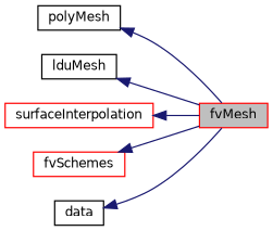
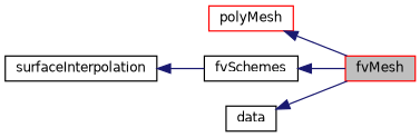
  digraph {
    rankdir=LR
    node [color=red fontname=Helvetica fontsize=10 shape=record]
    edge [color=midnightblue dir=back fontname=Helvetica fontsize=10 labelfontname=Helvetica labelfontsize=10 style=solid]
    n1 [fillcolor=grey75 fontcolor=black height=0.2 label=fvMesh style=filled width=0.4]
-   n2 [color=black height=0.2 label=polyMesh width=0.4]
-   n3 [color=black height=0.2 label=lduMesh width=0.4]
-   n4 [height=0.2 label=surfaceInterpolation width=0.4]
-   n5 [height=0.2 label=fvSchemes width=0.4]
+   n2 [height=0.2 label=polyMesh width=0.4]
+   n4 [color=black height=0.2 label=surfaceInterpolation width=0.4]
+   n5 [color=black height=0.2 label=fvSchemes width=0.4]
    n6 [color=black height=0.2 label=data width=0.4]
    n2 -> n1
-   n3 -> n1
-   n4 -> n1
+   n4 -> n5
    n5 -> n1
    n6 -> n1
  }
